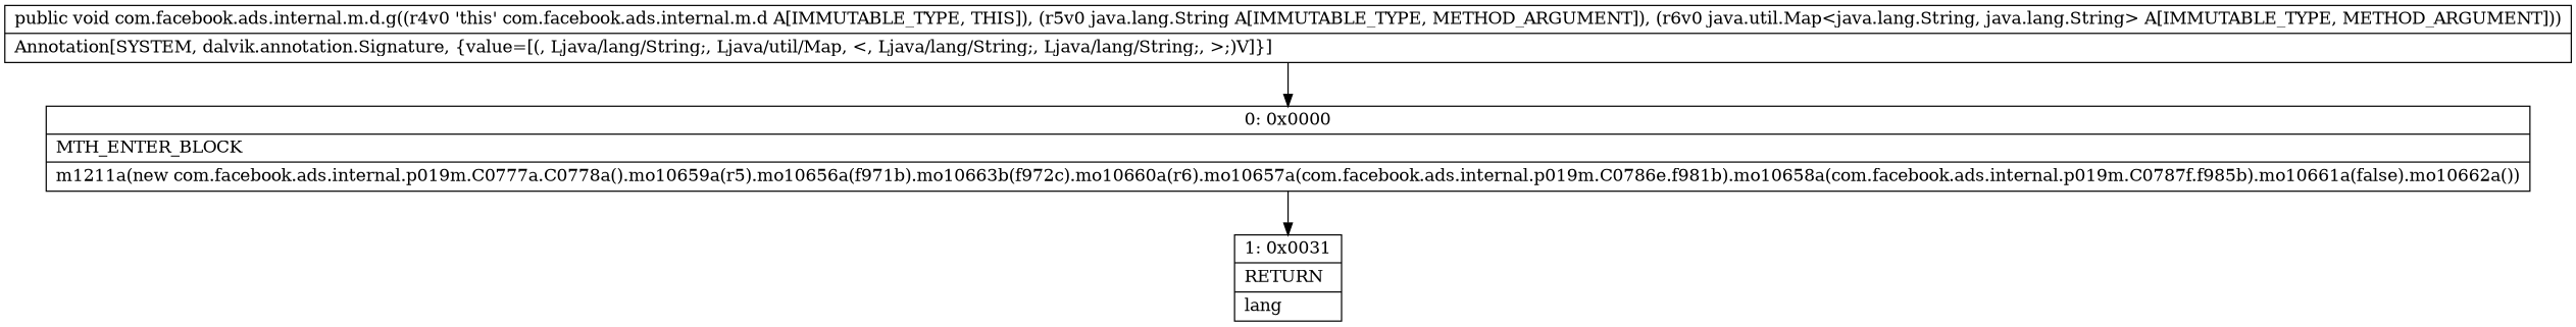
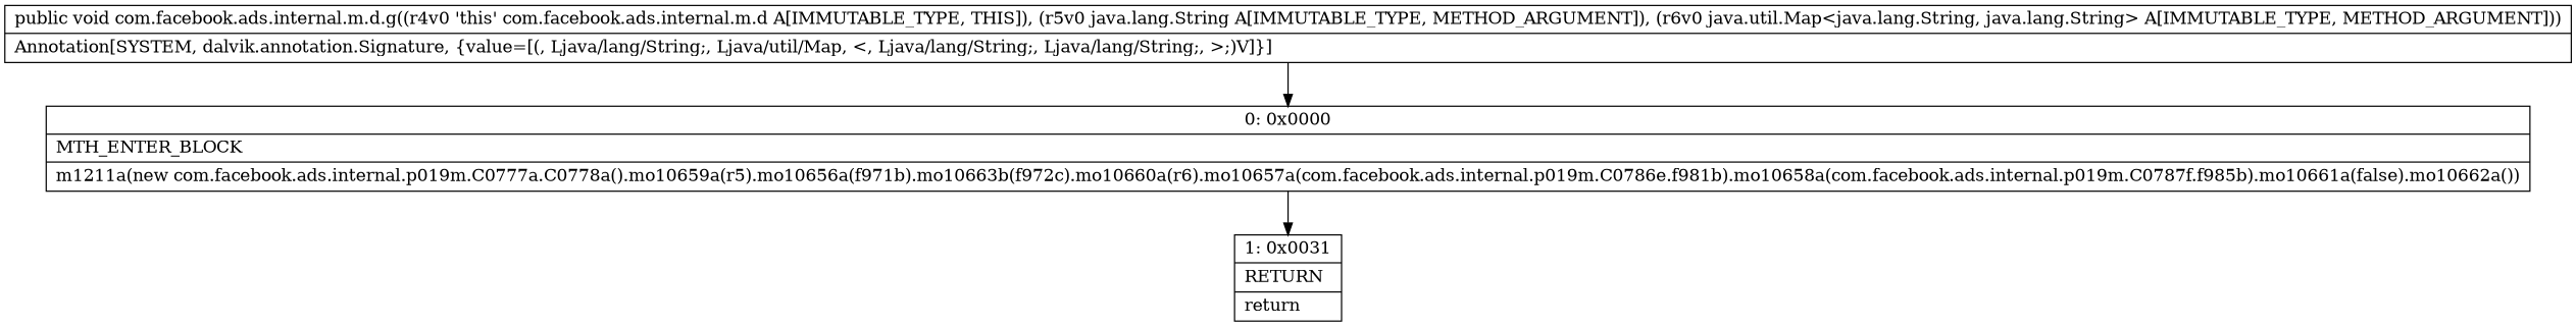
  digraph {
    node [shape=record]
    n1 [label="{0\:\ 0x0000|MTH_ENTER_BLOCK\l|m1211a(new com.facebook.ads.internal.p019m.C0777a.C0778a().mo10659a(r5).mo10656a(f971b).mo10663b(f972c).mo10660a(r6).mo10657a(com.facebook.ads.internal.p019m.C0786e.f981b).mo10658a(com.facebook.ads.internal.p019m.C0787f.f985b).mo10661a(false).mo10662a())\l}"]
-   n2 [label="{1\:\ 0x0031|RETURN\l|lang\l}"]
+   n2 [label="{1\:\ 0x0031|RETURN\l|return\l}"]
    n3 [label="{public void com.facebook.ads.internal.m.d.g((r4v0 'this' com.facebook.ads.internal.m.d A[IMMUTABLE_TYPE, THIS]), (r5v0 java.lang.String A[IMMUTABLE_TYPE, METHOD_ARGUMENT]), (r6v0 java.util.Map\<java.lang.String, java.lang.String\> A[IMMUTABLE_TYPE, METHOD_ARGUMENT]))  | Annotation[SYSTEM, dalvik.annotation.Signature, \{value=[(, Ljava\/lang\/String;, Ljava\/util\/Map, \<, Ljava\/lang\/String;, Ljava\/lang\/String;, \>;)V]\}]\l}"]
    n1 -> n2
    n3 -> n1
  }
